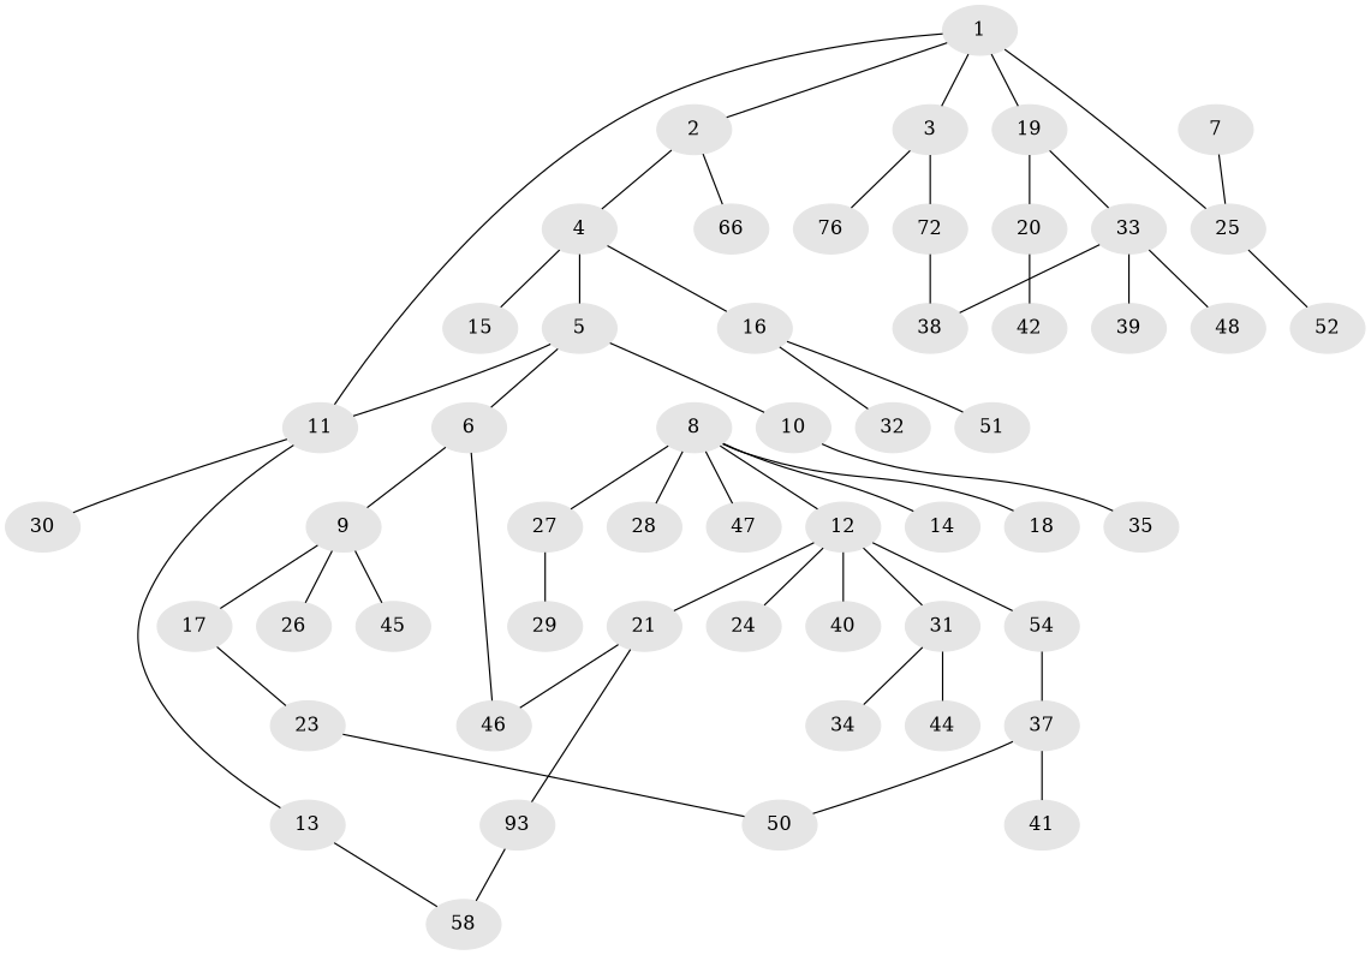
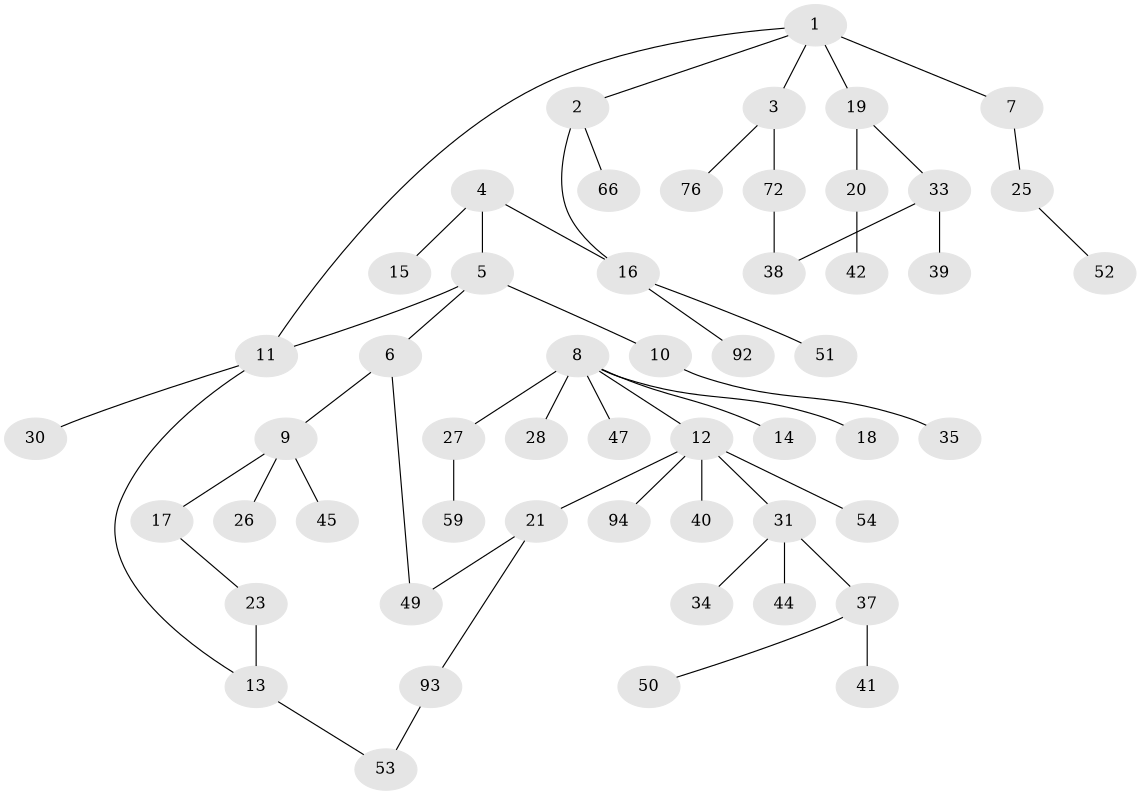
  graph {
    node [color=gray90 style=filled]
    1
    2
    3
    7
    11
    19
    4
    n8 [label=66]
    n9 [label=72]
    n10 [label=76]
    25
    13
    30
    20
    33
    5
    15
    16
    8
    12
    14
    18
    27
    28
    47
    38
    6
    10
-   32
+   32 [label=92]
    51
    9
-   49 [label=46]
+   49
    35
    17
    26
    45
    52
    21
-   24
+   24 [label=94]
    31
    40
    54
-   29
+   29 [label=59]
    23
-   53 [label=58]
+   53
    n46 [label=93]
    34
    37
    44
    50
    42
    39
-   48
    41
    1 -- 2
    1 -- 3
-   1 -- 25
+   1 -- 7
    1 -- 11
    1 -- 19
-   2 -- 4
+   2 -- 16
    2 -- n8
    3 -- n9
    3 -- n10
    7 -- 25
    11 -- 13
    11 -- 30
    19 -- 20
    19 -- 33
    4 -- 5
    4 -- 15
    4 -- 16
    n9 -- 38
    25 -- 52
    13 -- 53
    20 -- 42
    33 -- 38
    33 -- 39
-   33 -- 48
    5 -- 11
    5 -- 6
    5 -- 10
    16 -- 32
    16 -- 51
    8 -- 12
    8 -- 14
    8 -- 18
    8 -- 27
    8 -- 28
    8 -- 47
    12 -- 21
    12 -- 24
    12 -- 31
    12 -- 40
    12 -- 54
    27 -- 29
    6 -- 9
    6 -- 49
    10 -- 35
    9 -- 17
    9 -- 26
    9 -- 45
    17 -- 23
    21 -- 49
    21 -- n46
    31 -- 34
-   54 -- 37
+   31 -- 37
    31 -- 44
-   23 -- 50
+   23 -- 13
    n46 -- 53
    37 -- 50
    37 -- 41
  }
